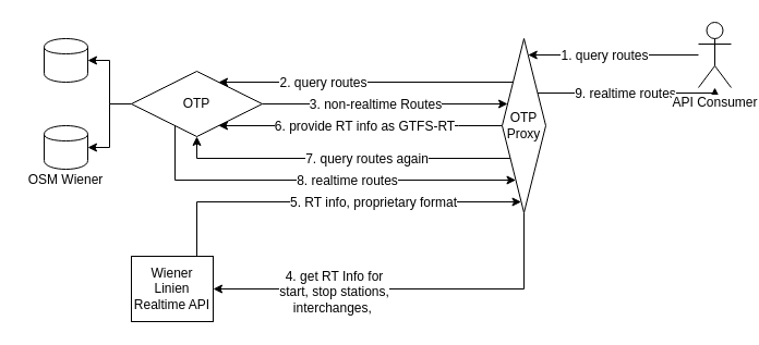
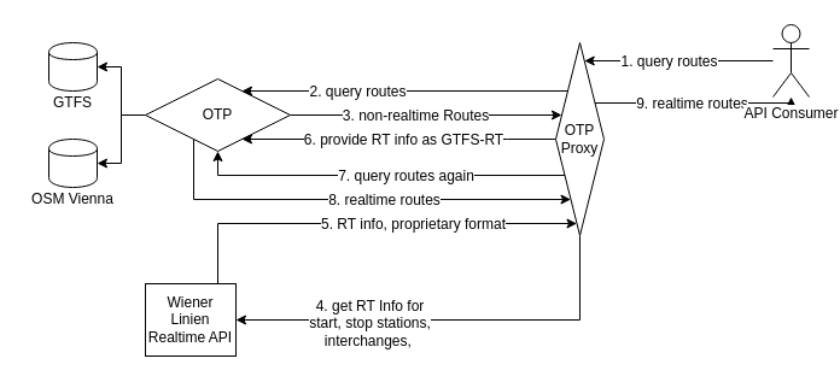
  <mxCell id="0" />
  <mxCell id="1" parent="0" />
  <mxCell id="2" value="" parent="1" style="shape=cylinder;whiteSpace=wrap;html=1;boundedLbl=1;backgroundOutline=1;" vertex="1"><mxGeometry as="geometry" y="35" x="40" width="40" height="40" /></mxCell>
+ <mxCell id="3" value="GTFS&lt;br&gt;" parent="1" style="text;html=1;strokeColor=none;fillColor=none;align=center;verticalAlign=middle;whiteSpace=wrap;rounded=0;" vertex="1"><mxGeometry as="geometry" y="75" x="40" width="40" height="20" /></mxCell>
  <mxCell id="4" source="10" parent="1" style="edgeStyle=orthogonalEdgeStyle;rounded=0;orthogonalLoop=1;jettySize=auto;html=1;" edge="1" target="2"><mxGeometry as="geometry" relative="1" /></mxCell>
  <mxCell id="5" source="10" parent="1" style="edgeStyle=orthogonalEdgeStyle;rounded=0;orthogonalLoop=1;jettySize=auto;html=1;" edge="1" target="14"><mxGeometry as="geometry" relative="1" /></mxCell>
  <mxCell id="6" source="10" parent="1" style="edgeStyle=orthogonalEdgeStyle;rounded=0;orthogonalLoop=1;jettySize=auto;html=1;" edge="1" target="26"><mxGeometry as="geometry" relative="1"><mxPoint as="targetPoint" y="105" x="390" /><Array as="points"><mxPoint y="95" x="340" /><mxPoint y="95" x="340" /></Array></mxGeometry></mxCell>
  <mxCell id="7" value="3. non-realtime Routes&lt;br&gt;" parent="6" style="text;html=1;resizable=0;points=[];align=center;verticalAlign=middle;labelBackgroundColor=#ffffff;" vertex="1" connectable="0"><mxGeometry as="geometry" y="-45" x="0.25" relative="1"><mxPoint as="offset" y="-45" x="-38" /></mxGeometry></mxCell>
  <mxCell id="8" source="10" parent="1" style="edgeStyle=orthogonalEdgeStyle;rounded=0;orthogonalLoop=1;jettySize=auto;html=1;" edge="1" target="26"><mxGeometry as="geometry" relative="1"><Array as="points"><mxPoint y="165" x="160" /></Array></mxGeometry></mxCell>
  <mxCell id="9" value="8. realtime routes&lt;br&gt;" parent="8" style="text;html=1;resizable=0;points=[];align=center;verticalAlign=middle;labelBackgroundColor=#ffffff;" vertex="1" connectable="0"><mxGeometry as="geometry" y="-3" x="-0.462" relative="1"><mxPoint as="offset" y="-3" x="109" /></mxGeometry></mxCell>
  <mxCell id="10" value="OTP&lt;br&gt;" parent="1" style="rhombus;whiteSpace=wrap;html=1;" vertex="1"><mxGeometry as="geometry" y="65" x="120" width="120" height="60" /></mxCell>
  <mxCell id="11" source="13" parent="1" style="edgeStyle=orthogonalEdgeStyle;rounded=0;orthogonalLoop=1;jettySize=auto;html=1;" edge="1" target="26"><mxGeometry as="geometry" relative="1"><Array as="points"><mxPoint y="185" x="180" /></Array></mxGeometry></mxCell>
  <mxCell id="12" value="5. RT info, proprietary format" parent="11" style="text;html=1;resizable=0;points=[];align=center;verticalAlign=middle;labelBackgroundColor=#ffffff;" vertex="1" connectable="0"><mxGeometry as="geometry" y="-3" x="-0.086" relative="1"><mxPoint as="offset" y="-3" x="52" /></mxGeometry></mxCell>
  <mxCell id="13" value="Wiener Linien Realtime API" parent="1" style="rounded=0;whiteSpace=wrap;html=1;" vertex="1"><mxGeometry x="120" y="235" as="geometry" width="75" height="60" /></mxCell>
  <mxCell id="14" value="" parent="1" style="shape=cylinder;whiteSpace=wrap;html=1;boundedLbl=1;backgroundOutline=1;" vertex="1"><mxGeometry as="geometry" y="115" x="40" width="40" height="40" /></mxCell>
- <mxCell id="15" value="OSM Wiener&lt;br&gt;" parent="1" style="text;html=1;strokeColor=none;fillColor=none;align=center;verticalAlign=middle;whiteSpace=wrap;rounded=0;" vertex="1"><mxGeometry as="geometry" y="155" x="20" width="80" height="20" /></mxCell>
+ <mxCell id="15" value="OSM Vienna&lt;br&gt;" parent="1" style="text;html=1;strokeColor=none;fillColor=none;align=center;verticalAlign=middle;whiteSpace=wrap;rounded=0;" vertex="1"><mxGeometry as="geometry" y="155" x="20" width="80" height="20" /></mxCell>
  <mxCell id="16" source="26" parent="1" style="edgeStyle=orthogonalEdgeStyle;rounded=0;orthogonalLoop=1;jettySize=auto;html=1;" edge="1" target="10"><mxGeometry as="geometry" relative="1"><Array as="points"><mxPoint y="75" x="290" /><mxPoint y="75" x="290" /></Array></mxGeometry></mxCell>
  <mxCell id="17" value="2. query routes&lt;br&gt;" parent="16" style="text;html=1;resizable=0;points=[];align=center;verticalAlign=middle;labelBackgroundColor=#ffffff;" vertex="1" connectable="0"><mxGeometry as="geometry" y="-19" x="0.375" relative="1"><mxPoint as="offset" y="19" x="11" /></mxGeometry></mxCell>
  <mxCell id="18" source="26" parent="1" style="edgeStyle=orthogonalEdgeStyle;rounded=0;orthogonalLoop=1;jettySize=auto;html=1;" edge="1" target="13"><mxGeometry as="geometry" relative="1"><Array as="points"><mxPoint y="265" x="480" /></Array></mxGeometry></mxCell>
  <mxCell id="19" value="4. get RT Info for&lt;br&gt;start, stop stations,&lt;br&gt;interchanges,&amp;nbsp;&lt;br&gt;" parent="18" style="text;html=1;resizable=0;points=[];align=center;verticalAlign=middle;labelBackgroundColor=#ffffff;" vertex="1" connectable="0"><mxGeometry as="geometry" y="2" x="0.381" relative="1"><mxPoint as="offset" /></mxGeometry></mxCell>
  <mxCell id="20" source="26" parent="1" style="edgeStyle=orthogonalEdgeStyle;rounded=0;orthogonalLoop=1;jettySize=auto;html=1;" edge="1" target="10"><mxGeometry as="geometry" relative="1"><Array as="points"><mxPoint y="115" x="420" /><mxPoint y="115" x="420" /></Array></mxGeometry></mxCell>
  <mxCell id="21" value="6. provide RT info as GTFS-RT&lt;br&gt;" parent="20" style="text;html=1;resizable=0;points=[];align=center;verticalAlign=middle;labelBackgroundColor=#ffffff;" vertex="1" connectable="0"><mxGeometry as="geometry" y="-2" x="0.369" relative="1"><mxPoint as="offset" y="2" x="51" /></mxGeometry></mxCell>
  <mxCell id="22" source="26" parent="1" style="edgeStyle=orthogonalEdgeStyle;rounded=0;orthogonalLoop=1;jettySize=auto;html=1;" edge="1" target="10"><mxGeometry as="geometry" relative="1"><Array as="points"><mxPoint y="145" x="180" /></Array></mxGeometry></mxCell>
  <mxCell id="23" value="7. query routes again&lt;br&gt;" parent="22" style="text;html=1;resizable=0;points=[];align=center;verticalAlign=middle;labelBackgroundColor=#ffffff;" vertex="1" connectable="0"><mxGeometry as="geometry" y="2" x="0.207" relative="1"><mxPoint as="offset" y="-2" x="54" /></mxGeometry></mxCell>
  <mxCell id="24" source="26" parent="1" style="edgeStyle=orthogonalEdgeStyle;rounded=0;orthogonalLoop=1;jettySize=auto;html=1;" edge="1" target="29"><mxGeometry as="geometry" relative="1"><Array as="points"><mxPoint y="85" x="540" /><mxPoint y="85" x="540" /></Array></mxGeometry></mxCell>
  <mxCell id="25" value="9. realtime routes&lt;br&gt;" parent="24" style="text;html=1;resizable=0;points=[];align=center;verticalAlign=middle;labelBackgroundColor=#ffffff;" vertex="1" connectable="0"><mxGeometry as="geometry" y="3" x="-0.271" relative="1"><mxPoint as="offset" y="3" x="19" /></mxGeometry></mxCell>
  <mxCell id="26" value="OTP Proxy" parent="1" style="rhombus;whiteSpace=wrap;html=1;" vertex="1"><mxGeometry as="geometry" y="35" x="460" width="40" height="160" /></mxCell>
  <mxCell id="27" source="29" parent="1" style="edgeStyle=orthogonalEdgeStyle;rounded=0;orthogonalLoop=1;jettySize=auto;html=1;" edge="1" target="26"><mxGeometry as="geometry" relative="1"><mxPoint as="targetPoint" y="65" x="450" /><Array as="points"><mxPoint y="65" x="480" /><mxPoint y="65" x="480" /></Array></mxGeometry></mxCell>
  <mxCell id="28" value="1. query routes" parent="27" style="text;html=1;resizable=0;points=[];align=center;verticalAlign=middle;labelBackgroundColor=#ffffff;" vertex="1" connectable="0"><mxGeometry as="geometry" y="-29" x="0.5" relative="1"><mxPoint as="offset" y="29" x="30" /></mxGeometry></mxCell>
  <mxCell id="29" value="API Consumer&lt;br&gt;" parent="1" style="shape=umlActor;verticalLabelPosition=bottom;labelBackgroundColor=#ffffff;verticalAlign=top;html=1;outlineConnect=0;" vertex="1"><mxGeometry x="640" y="20" as="geometry" width="30" height="60" /></mxCell>
